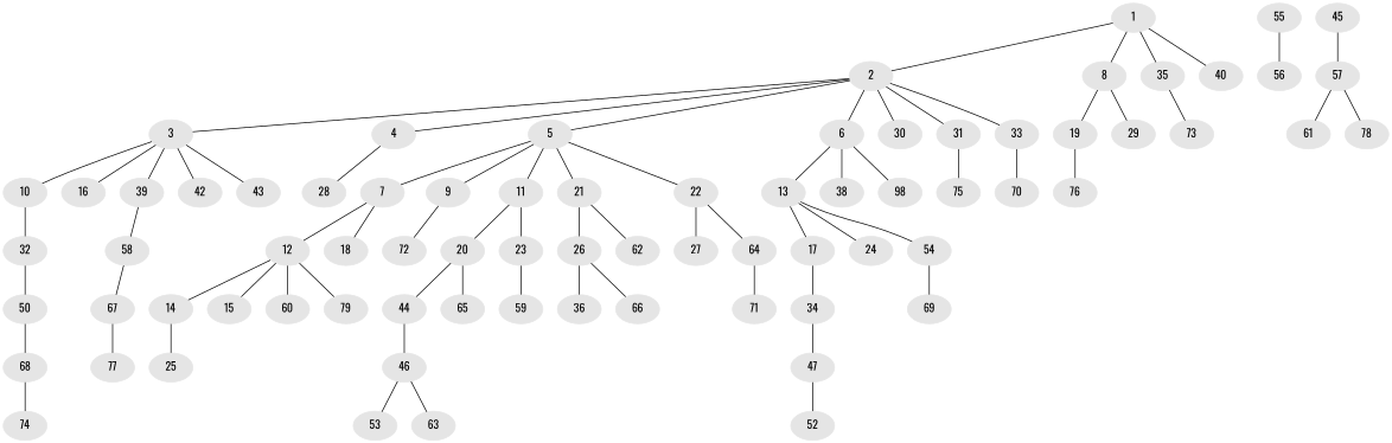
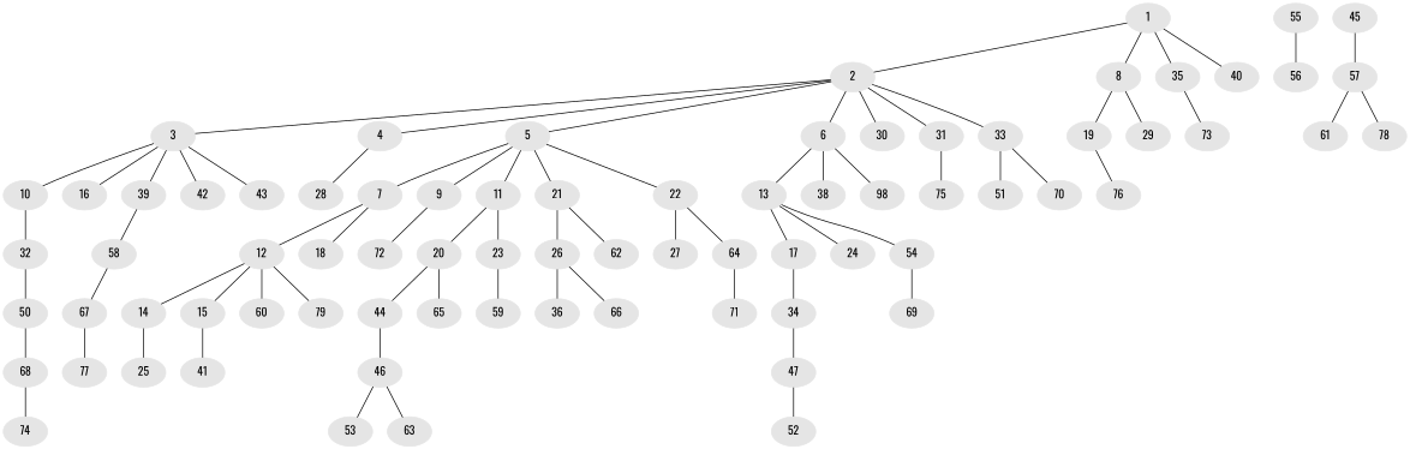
  graph {
    fontname=Oswald
    node [color=gray90 fontname=Oswald style=filled]
    edge [fontname=Oswald]
    1
    2
    8
    35
    40
    3
    4
    5
    6
    30
    31
    33
    19
    29
    73
    10
    16
    39
    42
    43
    28
    7
    9
    11
    21
    22
    13
    38
    n29 [label=98]
    75
+   51
    70
    32
    58
    12
    18
    72
    20
    23
    26
    62
    27
    64
    17
    24
    54
    14
    15
    60
    79
    76
    55
    56
    50
    44
    65
    59
    25
+   41
    34
    69
    47
    46
    36
    66
    71
    68
    52
    45
    57
    67
    53
    63
    61
    78
    74
    77
    1 -- 2
    1 -- 8
    1 -- 35
    1 -- 40
    2 -- 3
    2 -- 4
    2 -- 5
    2 -- 6
    2 -- 30
    2 -- 31
    2 -- 33
    8 -- 19
    8 -- 29
    35 -- 73
    3 -- 10
    3 -- 16
    3 -- 39
    3 -- 42
    3 -- 43
    4 -- 28
    5 -- 7
    5 -- 9
    5 -- 11
    5 -- 21
    5 -- 22
    6 -- 13
    6 -- 38
    6 -- n29
    31 -- 75
+   33 -- 51
    33 -- 70
    19 -- 76
    10 -- 32
    39 -- 58
    7 -- 12
    7 -- 18
    9 -- 72
    11 -- 20
    11 -- 23
    21 -- 26
    21 -- 62
    22 -- 27
    22 -- 64
    13 -- 17
    13 -- 24
    13 -- 54
    32 -- 50
    58 -- 67
    12 -- 14
    12 -- 15
    12 -- 60
    12 -- 79
    20 -- 44
    20 -- 65
    23 -- 59
    26 -- 36
    26 -- 66
    64 -- 71
    17 -- 34
    54 -- 69
    14 -- 25
+   15 -- 41
    55 -- 56
    50 -- 68
    44 -- 46
    34 -- 47
    47 -- 52
    46 -- 53
    46 -- 63
    68 -- 74
    45 -- 57
    57 -- 61
    57 -- 78
    67 -- 77
  }
